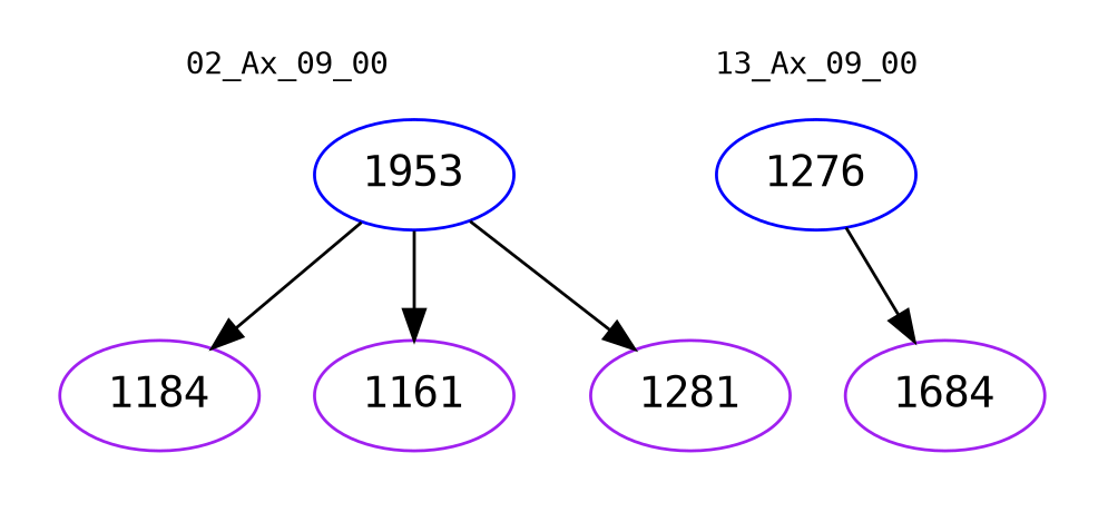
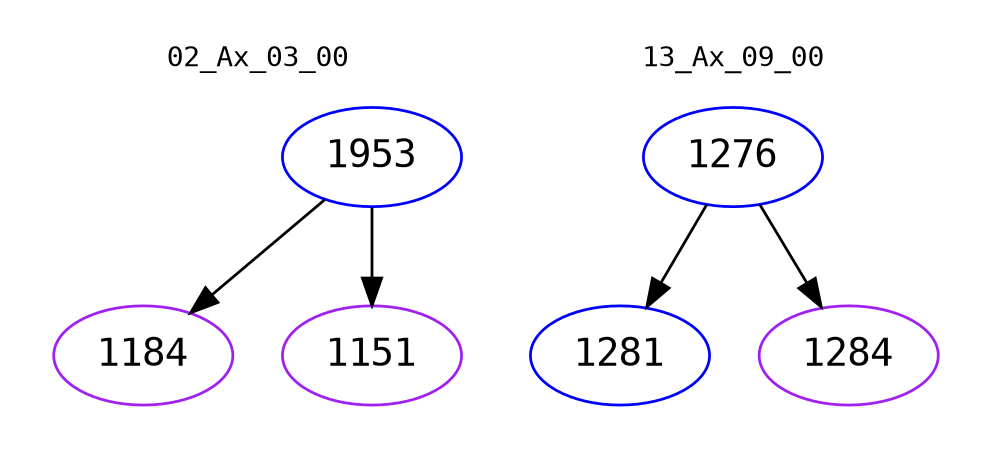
  digraph {
    fontname="DejaVu Sans Mono"
    node [color=blue fontname="DejaVu Sans Mono"]
    edge [color=black fontname="DejaVu Sans Mono"]
    n1 [label=1953]
    n2 [color=purple label=1184]
-   n3 [color=purple label=1161]
+   n3 [color=purple label=1151]
    n4 [label=1276]
-   n5 [color=purple label=1281]
-   n6 [color=purple label=1684]
+   n5 [label=1281]
+   n6 [color=purple label=1284]
    subgraph cluster_1 {
      color=white
      fontsize=10
-     label="02_Ax_09_00"
+     label="02_Ax_03_00"
      n1
      n2
      n3
    }
    subgraph cluster_2 {
      color=white
      fontsize=10
      label="13_Ax_09_00"
      n4
      n5
      n6
    }
    n1 -> n2
    n1 -> n3
-   n1 -> n5
+   n4 -> n5
    n4 -> n6
  }
